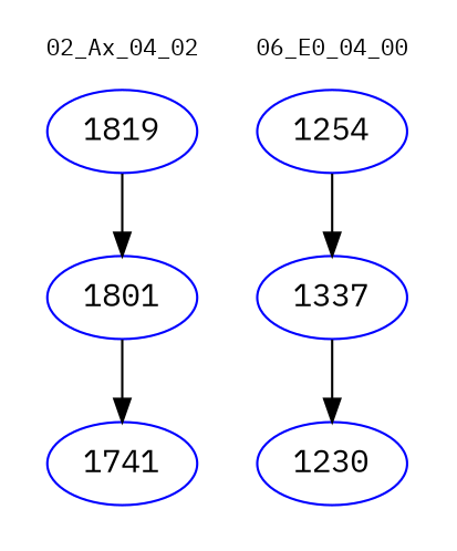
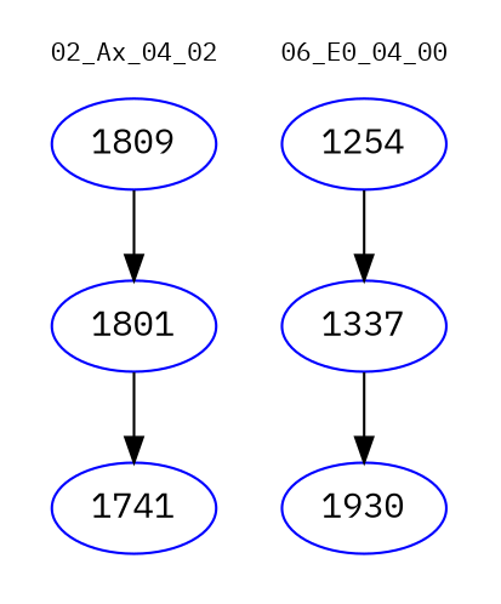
  digraph {
    fontname="IBM Plex Mono"
    node [color=blue fontname="IBM Plex Mono"]
    edge [color=black fontname="IBM Plex Mono"]
-   n1 [label=1819]
+   n1 [label=1809]
    n2 [label=1801]
    n3 [label=1741]
    n4 [label=1254]
    n5 [label=1337]
-   n6 [label=1230]
+   n6 [label=1930]
    subgraph cluster_1 {
      color=white
      fontsize=10
      label="02_Ax_04_02"
      n1
      n2
      n3
    }
    subgraph cluster_2 {
      color=white
      fontsize=10
      label="06_E0_04_00"
      n4
      n5
      n6
    }
    n1 -> n2
    n2 -> n3
    n4 -> n5
    n5 -> n6
  }
